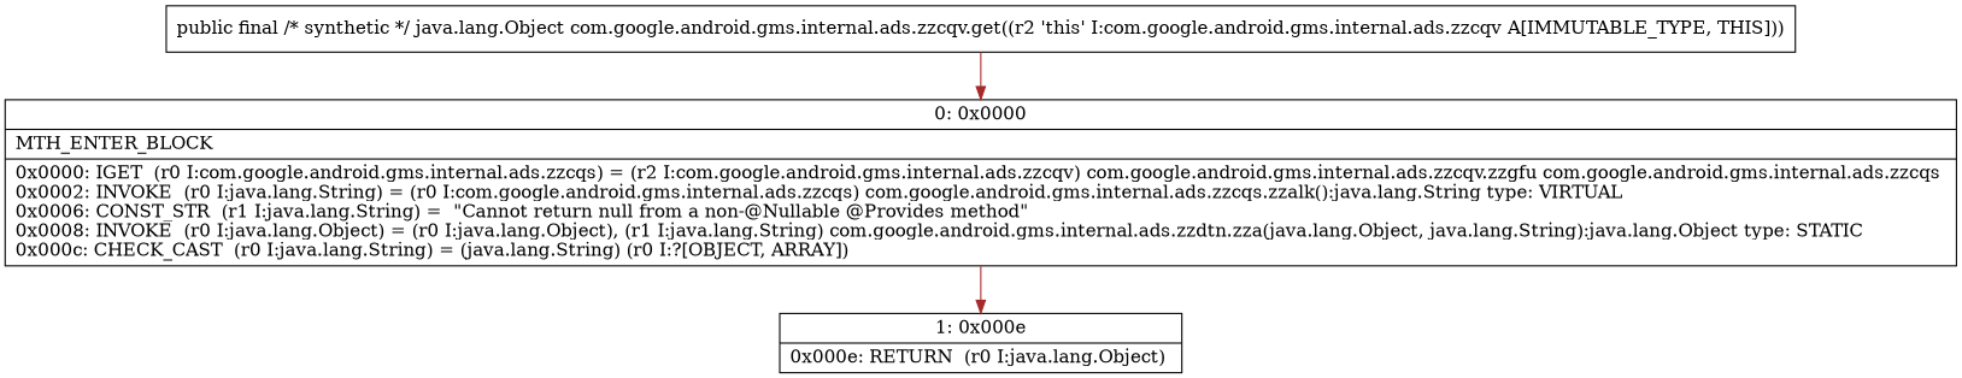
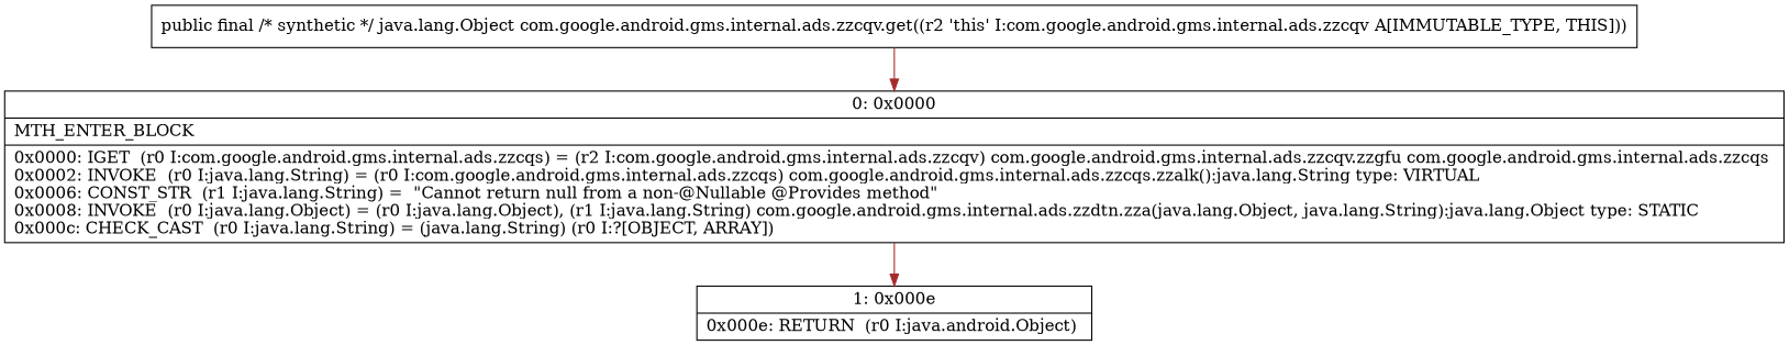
  digraph {
    node [shape=record]
    edge [color=brown]
    n1 [label="{0\:\ 0x0000|MTH_ENTER_BLOCK\l|0x0000: IGET  (r0 I:com.google.android.gms.internal.ads.zzcqs) = (r2 I:com.google.android.gms.internal.ads.zzcqv) com.google.android.gms.internal.ads.zzcqv.zzgfu com.google.android.gms.internal.ads.zzcqs \l0x0002: INVOKE  (r0 I:java.lang.String) = (r0 I:com.google.android.gms.internal.ads.zzcqs) com.google.android.gms.internal.ads.zzcqs.zzalk():java.lang.String type: VIRTUAL \l0x0006: CONST_STR  (r1 I:java.lang.String) =  \"Cannot return null from a non\-@Nullable @Provides method\" \l0x0008: INVOKE  (r0 I:java.lang.Object) = (r0 I:java.lang.Object), (r1 I:java.lang.String) com.google.android.gms.internal.ads.zzdtn.zza(java.lang.Object, java.lang.String):java.lang.Object type: STATIC \l0x000c: CHECK_CAST  (r0 I:java.lang.String) = (java.lang.String) (r0 I:?[OBJECT, ARRAY]) \l}"]
-   n2 [label="{1\:\ 0x000e|0x000e: RETURN  (r0 I:java.lang.Object) \l}"]
+   n2 [label="{1\:\ 0x000e|0x000e: RETURN  (r0 I:java.android.Object) \l}"]
    n3 [label="{public final \/* synthetic *\/ java.lang.Object com.google.android.gms.internal.ads.zzcqv.get((r2 'this' I:com.google.android.gms.internal.ads.zzcqv A[IMMUTABLE_TYPE, THIS])) }"]
    n1 -> n2
    n3 -> n1
  }
